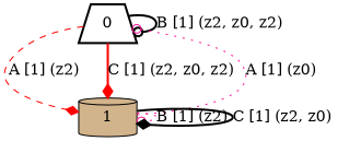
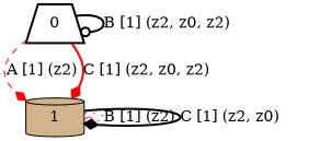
  digraph {
    edge [color=black style=bold arrowhead=odot]
    0 [shape=trapezium style="bold,filled" fillcolor=white]
    1 [shape=cylinder style=filled fillcolor=tan]
    0 -> 0 [label="B [1] (z2, z0, z2) "]
    0 -> 1 [label="A [1] (z2) " color=red style=dashed arrowhead=diamond]
    0 -> 1 [label="C [1] (z2, z0, z2) " color=red arrowhead=diamond]
-   1 -> 0 [label="A [1] (z0) " color=deeppink style=dotted]
    1 -> 1 [label="B [1] (z2) " color=deeppink style=dotted]
    1 -> 1 [label="C [1] (z2, z0) " arrowhead=diamond]
  }
